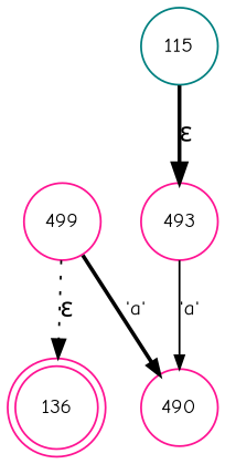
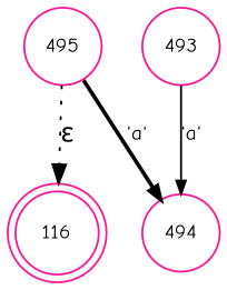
  digraph {
    fontname="Comic Neue"
    rankdir=TB
    node [color=deeppink fixedsize=true fontname="Comic Neue" fontsize=11 shape=circle peripheries=1]
    edge [fontname="Comic Neue" style=bold]
-   n1 [label=136 shape=doublecircle width=.6 peripheries=""]
-   n2 [color=teal label=115 width=.55]
+   n1 [label=116 shape=doublecircle width=.6 peripheries=""]
    n3 [label=493 width=.55]
-   n4 [label=490 width=.55]
-   n5 [label=499 width=.55]
-   n2 -> n3 [label="&epsilon;"]
+   n4 [label=494 width=.55]
+   n5 [label=495 width=.55]
    n3 -> n4 [arrowhead=normal arrowsize=.7 fontsize=11 label="'a'" style=solid]
    n5 -> n1 [label="&epsilon;" style=dotted]
    n5 -> n4 [arrowhead=normal arrowsize=.7 fontsize=11 label="'a'"]
  }
